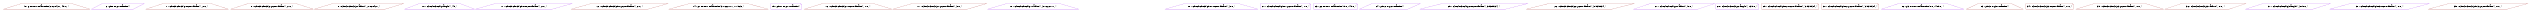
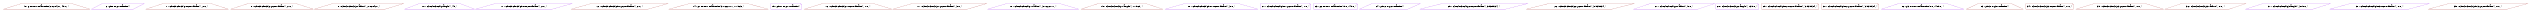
  digraph {
    node [color=brown shape=parallelogram]
    "5 : p = new PolarPoint(2.828427, 45.0, )" [shape=trapezium]
    "6 : p90 = p.rotate90()" [color=purple]
    "7 : Check.check(p.xCoordinate(), 2.0, )" [shape=trapezium]
    "8 : Check.check(p.yCoordinate(), 2.0, )" [shape=trapezium]
    "9 : Check.check(p.radius(), 2.828427, )"
    "10 : Check.check(p.angle(), 45, )" [color=purple shape=trapezium]
    "11 : Check.check(p90.xCoordinate(), 2.0, )" [color=purple]
    "12 : Check.check(p90.yCoordinate(), 2.0, )"
    "14 : p1 = new PolarPoint(3.1622777, 71.565, )" [shape=trapezium]
    "15 : p901 = p1.rotate90()" [color=purple shape=note]
    "16 : Check.check(p1.xCoordinate(), 1.0, )" [shape=trapezium]
    "17 : Check.check(p1.yCoordinate(), 3.0, )"
    "18 : Check.check(p1.radius(), 3.1622777, )" [color=purple shape=trapezium]
+   "19 : Check.check(p1.angle(), 71.565, )" [shape=trapezium]
    "20 : Check.check(p901.xCoordinate(), 3.0, )" [color=purple shape=trapezium]
    "21 : Check.check(p901.yCoordinate(), 1.0, )" [color=purple shape=note]
    "23 : p2 = new PolarPoint(-5.0, -45.0, )" [color=purple shape=note]
    "24 : p902 = p2.rotate90()" [color=purple]
    "25 : Check.check(p2.xCoordinate(), 3.535534, )" [color=purple]
    "26 : Check.check(p2.yCoordinate(), 3.535534, )"
    "27 : Check.check(p2.radius(), 5.0, )" [color=purple]
    "28 : Check.check(p2.angle(), 135.0, )" [color=purple shape=note]
    "29 : Check.check(p902.xCoordinate(), 3.535534, )" [shape=note]
    "30 : Check.check(p902.yCoordinate(), 3.535534, )" [shape=note]
    "32 : p3 = new PolarPoint(0.0, -405.0, )" [color=purple shape=trapezium]
    "33 : p903 = p3.rotate90()" [shape=trapezium]
    "34 : Check.check(p3.xCoordinate(), 0.0, )" [shape=note]
    "35 : Check.check(p3.yCoordinate(), 0.0, )" [shape=trapezium]
    "36 : Check.check(p3.radius(), 0.0, )"
    "37 : Check.check(p3.angle(), 315.0, )" [color=purple]
    "38 : Check.check(p903.xCoordinate(), 0.0, )" [color=purple]
    "39 : Check.check(p903.yCoordinate(), 0.0, )"
  }
